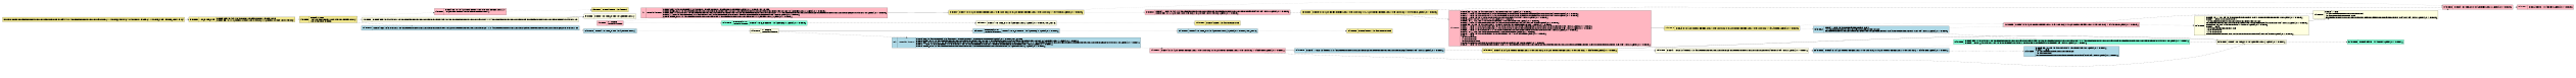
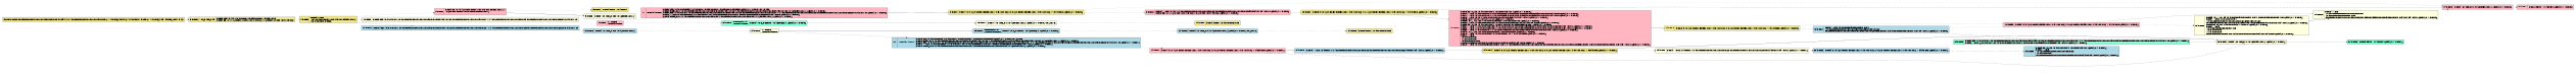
  digraph {
    fontname=Lato
    rankdir=LR
    node [fillcolor=khaki fontname=Lato shape=record style=filled]
    edge [arrowhead=odot fontname=Lato style=dotted]
    n1 [label="{0\:\ 0x0000|MTH_ENTER_TYPE\l|0x0000: IGET  (r0 I:int) = (r8 I:android.os.Message) android.os.Message.what int \l0x0002: CONST  (r1 I:?[boolean, int, float, short, byte, char]) = (1 ?[boolean, int, float, short, byte, char]) \l}"]
    n2 [label="{1\:\ 0x0003|0x0003: SWITCH  \l  (r0 I:?[int, float, boolean, short, byte, char, OBJECT, ARRAY])\l k:[0, 1] t:[0x0068, 0x0008] \l}"]
    n3 [fillcolor=lightpink label="{2\:\ 0x0006|0x0006: CONST  (r8 I:?[int, float, boolean, short, byte, char, OBJECT, ARRAY]) = \l  (0 ?[int, float, boolean, short, byte, char, OBJECT, ARRAY])\l \l}"]
    n4 [fillcolor=lightyellow label="{4\:\ 0x0008|0x0008: IGET  (r0 I:java.util.HashMap\<com.google.android.gms.common.internal.GmsClientSupervisor$zza, com.google.android.gms.common.internal.zzf\>) = (r7 I:com.google.android.gms.common.internal.zze) com.google.android.gms.common.internal.zze.zzdu java.util.HashMap \l}"]
    n5 [fillcolor=lightblue label="{22\:\ 0x0068|0x0068: IGET  (r0 I:java.util.HashMap\<com.google.android.gms.common.internal.GmsClientSupervisor$zza, com.google.android.gms.common.internal.zzf\>) = (r7 I:com.google.android.gms.common.internal.zze) com.google.android.gms.common.internal.zze.zzdu java.util.HashMap \l}"]
    n6 [label="{3\:\ 0x0007|0x0007: RETURN  (r8 I:boolean) \l}"]
    n7 [fillcolor=lightyellow label="{5\:\ 0x000a|0x000a: MONITOR_ENTER  (r0 I:?[OBJECT, ARRAY]) \l}"]
    n8 [fillcolor=lightblue label="{23\:\ 0x006a|0x006a: MONITOR_ENTER  (r0 I:?[OBJECT, ARRAY]) \l}"]
    n9 [fillcolor=lightpink label="{6\:\ 0x000b|SYNTHETIC\lSplitter:B:6:0x000b\l}"]
    n10 [fillcolor=lightpink label="{7\:\ ?|Splitter:B:6:0x000b\l|0x000b: IGET  (r8 I:java.lang.Object) = (r8 I:android.os.Message) android.os.Message.obj java.lang.Object A[Catch:\{ all \-\> 0x0065 \}, TRY_ENTER]\l0x000d: CHECK_CAST  (r8 I:com.google.android.gms.common.internal.GmsClientSupervisor$zza) = (com.google.android.gms.common.internal.GmsClientSupervisor$zza) (r8 I:?[OBJECT, ARRAY]) A[Catch:\{ all \-\> 0x0065 \}]\l0x000f: IGET  (r2 I:java.util.HashMap\<com.google.android.gms.common.internal.GmsClientSupervisor$zza, com.google.android.gms.common.internal.zzf\>) = (r7 I:com.google.android.gms.common.internal.zze) com.google.android.gms.common.internal.zze.zzdu java.util.HashMap A[Catch:\{ all \-\> 0x0065 \}]\l0x0011: INVOKE  (r2 I:java.lang.Object) = (r2 I:java.util.HashMap), (r8 I:java.lang.Object) java.util.HashMap.get(java.lang.Object):java.lang.Object type: VIRTUAL A[Catch:\{ all \-\> 0x0065 \}]\l0x0015: CHECK_CAST  (r2 I:com.google.android.gms.common.internal.zzf) = (com.google.android.gms.common.internal.zzf) (r2 I:?[OBJECT, ARRAY]) A[Catch:\{ all \-\> 0x0065 \}]\l}"]
    n11 [fillcolor=aquamarine label="{19\:\ 0x0065|ExcHandler: all null\lSplitter:B:6:0x000b\l|0x0065: MOVE_EXCEPTION  (r8 I:?[OBJECT]) =  A[Catch:\{ all \-\> 0x0065 \}]\l}"]
    n12 [label="{8\:\ 0x0017|0x0017: IF  (r2 I:?[int, boolean, OBJECT, ARRAY, byte, short, char]) == (0 ?[int, boolean, OBJECT, ARRAY, byte, short, char])  \-\> B:17:0x0063 A[Catch:\{ all \-\> 0x0065 \}]\l}"]
    n13 [fillcolor=lightyellow label="{20\:\ 0x0066|0x0066: MONITOR_EXIT  (r0 I:?[OBJECT, ARRAY]) A[Catch:\{ all \-\> 0x0065 \}, TRY_LEAVE]\l}"]
    n14 [fillcolor=lightpink label="{9\:\ 0x0019|0x0019: INVOKE  (r3 I:int) = (r2 I:com.google.android.gms.common.internal.zzf) com.google.android.gms.common.internal.zzf.getState():int type: VIRTUAL A[Catch:\{ all \-\> 0x0065 \}]\l0x001d: CONST  (r4 I:?[int, float, short, byte, char]) = (3 ?[int, float, short, byte, char]) A[Catch:\{ all \-\> 0x0065 \}]\l}"]
    n15 [fillcolor=lightpink label="{17\:\ 0x0063|0x0063: MONITOR_EXIT  (r0 I:?[OBJECT, ARRAY]) A[Catch:\{ all \-\> 0x0065 \}]\l}"]
    n16 [label="{10\:\ 0x001e|0x001e: IF  (r3 I:?[int, boolean, OBJECT, ARRAY, byte, short, char]) != (r4 I:?[int, boolean, OBJECT, ARRAY, byte, short, char])  \-\> B:17:0x0063 A[Catch:\{ all \-\> 0x0065 \}]\l}"]
    n17 [fillcolor=lightpink label="{18\:\ 0x0064|0x0064: RETURN  (r1 I:boolean) A[Catch:\{ all \-\> 0x0065 \}]\l}"]
    n18 [fillcolor=lightpink label="{11\:\ 0x0020|0x0020: CONST_STR  (r3 I:java.lang.String) =  \"GmsClientSupervisor\" A[Catch:\{ all \-\> 0x0065 \}]\l0x0022: INVOKE  (r4 I:java.lang.String) = (r8 I:java.lang.Object) java.lang.String.valueOf(java.lang.Object):java.lang.String type: STATIC A[Catch:\{ all \-\> 0x0065 \}]\l0x0026: INVOKE  (r5 I:java.lang.String) = (r4 I:java.lang.Object) java.lang.String.valueOf(java.lang.Object):java.lang.String type: STATIC A[Catch:\{ all \-\> 0x0065 \}]\l0x002a: INVOKE  (r5 I:int) = (r5 I:java.lang.String) java.lang.String.length():int type: VIRTUAL A[Catch:\{ all \-\> 0x0065 \}]\l0x002e: ARITH  (r5 I:int) = (r5 I:int) + (47 int) A[Catch:\{ all \-\> 0x0065 \}]\l0x0030: NEW_INSTANCE  (r6 I:java.lang.StringBuilder) =  java.lang.StringBuilder A[Catch:\{ all \-\> 0x0065 \}]\l0x0032: INVOKE  (r6 I:java.lang.StringBuilder), (r5 I:int) java.lang.StringBuilder.\<init\>(int):void type: DIRECT A[Catch:\{ all \-\> 0x0065 \}]\l0x0035: CONST_STR  (r5 I:java.lang.String) =  \"Timeout waiting for ServiceConnection callback \" A[Catch:\{ all \-\> 0x0065 \}]\l0x0037: INVOKE  (r6 I:java.lang.StringBuilder), (r5 I:java.lang.String) java.lang.StringBuilder.append(java.lang.String):java.lang.StringBuilder type: VIRTUAL A[Catch:\{ all \-\> 0x0065 \}]\l0x003a: INVOKE  (r6 I:java.lang.StringBuilder), (r4 I:java.lang.String) java.lang.StringBuilder.append(java.lang.String):java.lang.StringBuilder type: VIRTUAL A[Catch:\{ all \-\> 0x0065 \}]\l0x003d: INVOKE  (r4 I:java.lang.String) = (r6 I:java.lang.StringBuilder) java.lang.StringBuilder.toString():java.lang.String type: VIRTUAL A[Catch:\{ all \-\> 0x0065 \}]\l0x0041: NEW_INSTANCE  (r5 I:java.lang.Exception) =  java.lang.Exception A[Catch:\{ all \-\> 0x0065 \}]\l0x0043: INVOKE  (r5 I:java.lang.Exception) java.lang.Exception.\<init\>():void type: DIRECT A[Catch:\{ all \-\> 0x0065 \}]\l0x0046: INVOKE  \l  (r3 I:java.lang.String)\l  (r4 I:java.lang.String)\l  (r5 I:java.lang.Throwable)\l android.util.Log.e(java.lang.String, java.lang.String, java.lang.Throwable):int type: STATIC A[Catch:\{ all \-\> 0x0065 \}]\l0x0049: INVOKE  (r3 I:android.content.ComponentName) = (r2 I:com.google.android.gms.common.internal.zzf) com.google.android.gms.common.internal.zzf.getComponentName():android.content.ComponentName type: VIRTUAL A[Catch:\{ all \-\> 0x0065 \}]\l}"]
    n19 [label="{12\:\ 0x004d|0x004d: IF  (r3 I:?[int, boolean, OBJECT, ARRAY, byte, short, char]) != (0 ?[int, boolean, OBJECT, ARRAY, byte, short, char])  \-\> B:14:0x0053 A[Catch:\{ all \-\> 0x0065 \}]\l}"]
    n20 [fillcolor=lightblue label="{13\:\ 0x004f|0x004f: INVOKE  (r3 I:android.content.ComponentName) = \l  (r8 I:com.google.android.gms.common.internal.GmsClientSupervisor$zza)\l com.google.android.gms.common.internal.GmsClientSupervisor.zza.getComponentName():android.content.ComponentName type: VIRTUAL A[Catch:\{ all \-\> 0x0065 \}]\l}"]
    n21 [fillcolor=lightpink label="{14\:\ 0x0053|0x0053: IF  (r3 I:?[int, boolean, OBJECT, ARRAY, byte, short, char]) != (0 ?[int, boolean, OBJECT, ARRAY, byte, short, char])  \-\> B:16:0x0060 A[Catch:\{ all \-\> 0x0065 \}]\l}"]
    n22 [fillcolor=aquamarine label="{32\:\ 0x008a|0x008a: IGET  (r2 I:java.util.HashMap\<com.google.android.gms.common.internal.GmsClientSupervisor$zza, com.google.android.gms.common.internal.zzf\>) = (r7 I:com.google.android.gms.common.internal.zze) com.google.android.gms.common.internal.zze.zzdu java.util.HashMap A[Catch:\{ all \-\> 0x0091 \}]\l0x008c: INVOKE  (r2 I:java.util.HashMap), (r8 I:java.lang.Object) java.util.HashMap.remove(java.lang.Object):java.lang.Object type: VIRTUAL A[Catch:\{ all \-\> 0x0091 \}]\l}"]
    n23 [fillcolor=lightyellow label="{15\:\ 0x0055|0x0055: NEW_INSTANCE  (r3 I:android.content.ComponentName) =  android.content.ComponentName A[Catch:\{ all \-\> 0x0065 \}]\l0x0057: INVOKE  (r8 I:java.lang.String) = \l  (r8 I:com.google.android.gms.common.internal.GmsClientSupervisor$zza)\l com.google.android.gms.common.internal.GmsClientSupervisor.zza.getPackage():java.lang.String type: VIRTUAL A[Catch:\{ all \-\> 0x0065 \}]\l0x005b: CONST_STR  (r4 I:java.lang.String) =  \"unknown\" A[Catch:\{ all \-\> 0x0065 \}]\l0x005d: INVOKE  \l  (r3 I:android.content.ComponentName)\l  (r8 I:java.lang.String)\l  (r4 I:java.lang.String)\l android.content.ComponentName.\<init\>(java.lang.String, java.lang.String):void type: DIRECT A[Catch:\{ all \-\> 0x0065 \}]\l}"]
    n24 [fillcolor=lightyellow label="{16\:\ 0x0060|0x0060: INVOKE  \l  (r2 I:com.google.android.gms.common.internal.zzf)\l  (r3 I:android.content.ComponentName)\l com.google.android.gms.common.internal.zzf.onServiceDisconnected(android.content.ComponentName):void type: VIRTUAL A[Catch:\{ all \-\> 0x0065 \}]\l}"]
    n25 [label="{21\:\ 0x0067|0x0067: THROW  (r8 I:java.lang.Throwable) \l}"]
    n26 [fillcolor=lightyellow label="{24\:\ 0x006b|SYNTHETIC\lSplitter:B:24:0x006b\l}"]
    n27 [fillcolor=lightblue label="{25\:\ ?|Splitter:B:24:0x006b\l|0x006b: IGET  (r8 I:java.lang.Object) = (r8 I:android.os.Message) android.os.Message.obj java.lang.Object A[Catch:\{ all \-\> 0x0091 \}, TRY_ENTER]\l0x006d: CHECK_CAST  (r8 I:com.google.android.gms.common.internal.GmsClientSupervisor$zza) = (com.google.android.gms.common.internal.GmsClientSupervisor$zza) (r8 I:?[OBJECT, ARRAY]) A[Catch:\{ all \-\> 0x0091 \}]\l0x006f: IGET  (r2 I:java.util.HashMap\<com.google.android.gms.common.internal.GmsClientSupervisor$zza, com.google.android.gms.common.internal.zzf\>) = (r7 I:com.google.android.gms.common.internal.zze) com.google.android.gms.common.internal.zze.zzdu java.util.HashMap A[Catch:\{ all \-\> 0x0091 \}]\l0x0071: INVOKE  (r2 I:java.lang.Object) = (r2 I:java.util.HashMap), (r8 I:java.lang.Object) java.util.HashMap.get(java.lang.Object):java.lang.Object type: VIRTUAL A[Catch:\{ all \-\> 0x0091 \}]\l0x0075: CHECK_CAST  (r2 I:com.google.android.gms.common.internal.zzf) = (com.google.android.gms.common.internal.zzf) (r2 I:?[OBJECT, ARRAY]) A[Catch:\{ all \-\> 0x0091 \}]\l}"]
    n28 [fillcolor=lightblue label="{35\:\ 0x0091|ExcHandler: all null\lSplitter:B:24:0x006b\l|0x0091: MOVE_EXCEPTION  (r8 I:?[OBJECT]) =  A[Catch:\{ all \-\> 0x0091 \}]\l}"]
    n29 [fillcolor=lightpink label="{26\:\ 0x0077|0x0077: IF  (r2 I:?[int, boolean, OBJECT, ARRAY, byte, short, char]) == (0 ?[int, boolean, OBJECT, ARRAY, byte, short, char])  \-\> B:33:0x008f A[Catch:\{ all \-\> 0x0091 \}]\l}"]
    n30 [fillcolor=lightblue label="{36\:\ 0x0092|0x0092: MONITOR_EXIT  (r0 I:?[OBJECT, ARRAY]) A[Catch:\{ all \-\> 0x0091 \}, TRY_LEAVE]\l}"]
    n31 [fillcolor=lightblue label="{27\:\ 0x0079|0x0079: INVOKE  (r3 I:boolean) = (r2 I:com.google.android.gms.common.internal.zzf) com.google.android.gms.common.internal.zzf.zzr():boolean type: VIRTUAL A[Catch:\{ all \-\> 0x0091 \}]\l}"]
    n32 [fillcolor=lightyellow label="{33\:\ 0x008f|0x008f: MONITOR_EXIT  (r0 I:?[OBJECT, ARRAY]) A[Catch:\{ all \-\> 0x0091 \}]\l}"]
    n33 [label="{28\:\ 0x007d|0x007d: IF  (r3 I:?[int, boolean, OBJECT, ARRAY, byte, short, char]) == (0 ?[int, boolean, OBJECT, ARRAY, byte, short, char])  \-\> B:33:0x008f A[Catch:\{ all \-\> 0x0091 \}]\l}"]
    n34 [fillcolor=aquamarine label="{34\:\ 0x0090|0x0090: RETURN  (r1 I:boolean) A[Catch:\{ all \-\> 0x0091 \}]\l}"]
    n35 [fillcolor=lightyellow label="{29\:\ 0x007f|0x007f: INVOKE  (r3 I:boolean) = (r2 I:com.google.android.gms.common.internal.zzf) com.google.android.gms.common.internal.zzf.isBound():boolean type: VIRTUAL A[Catch:\{ all \-\> 0x0091 \}]\l}"]
    n36 [fillcolor=lightblue label="{30\:\ 0x0083|0x0083: IF  (r3 I:?[int, boolean, OBJECT, ARRAY, byte, short, char]) == (0 ?[int, boolean, OBJECT, ARRAY, byte, short, char])  \-\> B:32:0x008a A[Catch:\{ all \-\> 0x0091 \}]\l}"]
    n37 [fillcolor=lightblue label="{31\:\ 0x0085|0x0085: CONST_STR  (r3 I:java.lang.String) =  \"GmsClientSupervisor\" A[Catch:\{ all \-\> 0x0091 \}]\l0x0087: INVOKE  \l  (r2 I:com.google.android.gms.common.internal.zzf)\l  (r3 I:java.lang.String)\l com.google.android.gms.common.internal.zzf.zzf(java.lang.String):void type: VIRTUAL A[Catch:\{ all \-\> 0x0091 \}]\l}"]
    n38 [label="{37\:\ 0x0093|0x0093: THROW  (r8 I:java.lang.Throwable) \l}"]
    n39 [label="{public final boolean com.google.android.gms.common.internal.zze.handleMessage((r7 'this' I:com.google.android.gms.common.internal.zze A[IMMUTABLE_TYPE, THIS]), (r8 I:android.os.Message A[IMMUTABLE_TYPE, METHOD_ARGUMENT])) }"]
    n1 -> n2
    n2 -> n3 [arrowhead=vee]
    n2 -> n4 [arrowhead=onormal style=dashed]
    n2 -> n5 [style=dashed]
    n3 -> n6 [arrowhead=vee]
-   n4 -> n7 [arrowhead=vee style=solid]
+   n3 -> n7 [arrowhead=vee style=solid]
    n5 -> n8 [arrowhead=onormal]
    n8 -> n26
    n9 -> n10
    n9 -> n11 [arrowhead=onormal]
    n10 -> n12 [style=solid]
    n11 -> n13 [arrowhead=vee style=dashed]
    n12 -> n14 [arrowhead=onormal]
    n12 -> n15
    n13 -> n25
    n14 -> n16 [style=dashed]
    n15 -> n17 [arrowhead=vee]
    n16 -> n15 [arrowhead=onormal style=dashed]
    n16 -> n18 [arrowhead=onormal style=dashed]
    n18 -> n19 [style=solid]
    n19 -> n20
    n19 -> n21 [arrowhead=onormal]
    n20 -> n21 [arrowhead=onormal]
    n20 -> n22 [arrowhead=onormal style=dashed]
    n21 -> n23 [arrowhead=vee]
    n21 -> n24 [style=dashed]
    n22 -> n32 [style=dashed]
    n23 -> n24 [arrowhead=vee style=solid]
    n24 -> n15 [arrowhead=vee]
    n26 -> n27 [arrowhead=vee style=dashed]
    n26 -> n28 [arrowhead=onormal style=solid]
    n27 -> n29 [arrowhead=vee]
    n28 -> n30
    n29 -> n31 [style=solid]
    n29 -> n32 [style=dashed]
    n30 -> n38 [arrowhead=vee]
    n31 -> n33 [arrowhead=onormal style=dashed]
    n32 -> n34 [arrowhead=vee style=dashed]
    n33 -> n32 [style=solid]
    n33 -> n35 [arrowhead=vee]
    n35 -> n36 [arrowhead=vee]
    n36 -> n22 [arrowhead=vee]
    n36 -> n37 [arrowhead=onormal style=dashed]
    n39 -> n1 [arrowhead=vee style=solid]
  }
